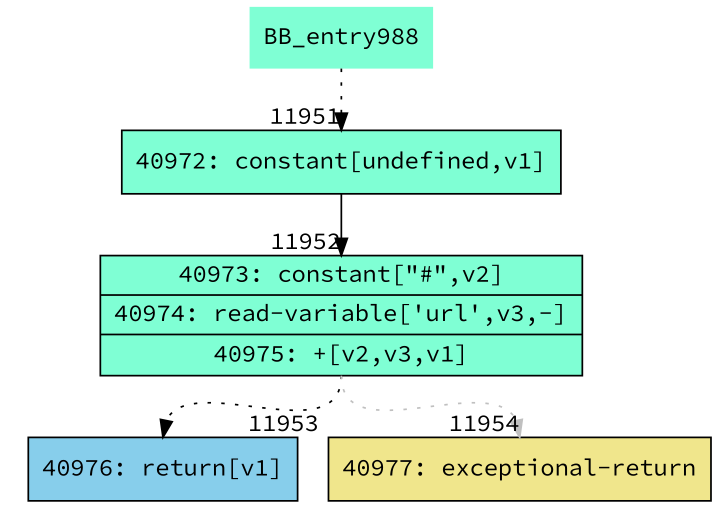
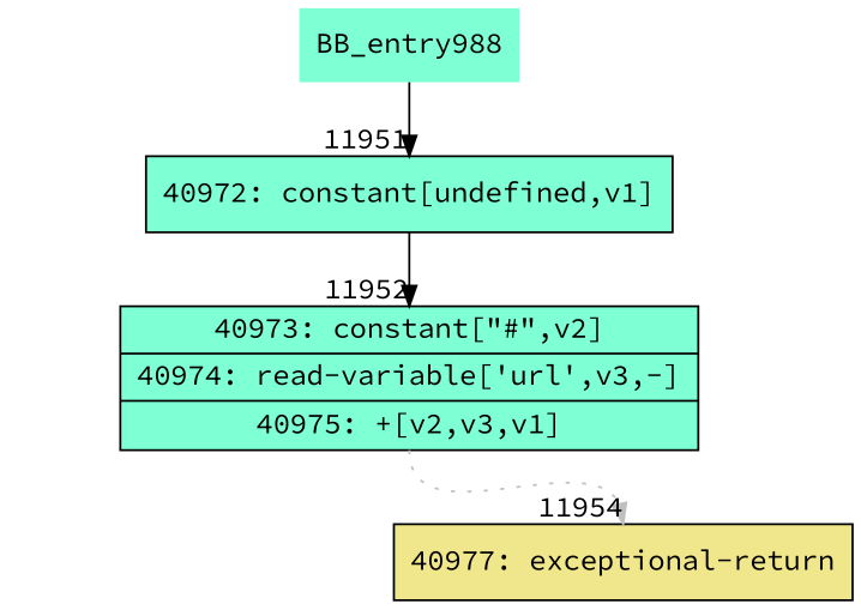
  digraph {
    fontname="Source Code Pro"
    rankdir=TD
    node [fillcolor=aquamarine fontname="Source Code Pro" shape=record style=filled]
    edge [fontname="Source Code Pro" headport=n style=solid tailport=s]
    n1 [label=BB_entry988 shape=none]
    n2 [label="{40972: constant[undefined,v1]}"]
    n3 [label="{40973: constant[\"#\",v2]|40974: read-variable['url',v3,-]|40975: +[v2,v3,v1]}"]
-   n4 [fillcolor=skyblue label="{40976: return[v1]}"]
    n5 [fillcolor=khaki label="{40977: exceptional-return}"]
-   n1 -> n2 [headlabel="    11951" style=dotted]
+   n1 -> n2 [headlabel="    11951"]
    n2 -> n3 [headlabel="      11952"]
-   n3 -> n4 [headlabel="      11953" style=dotted]
    n3 -> n5 [color=gray headlabel="      11954" style=dotted]
  }
